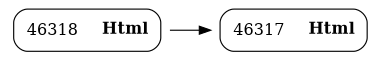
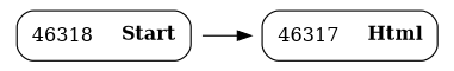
  digraph {
    rankdir=LR
    node [shape=none]
    n1 [label=<<TABLE border='1' cellspacing='0' cellpadding='10' style='rounded' ><TR><TD border='0'>46317</TD><TD border='0'><B>Html</B></TD></TR></TABLE>>]
-   n2 [label=<<TABLE border='1' cellspacing='0' cellpadding='10' style='rounded' ><TR><TD border='0'>46318</TD><TD border='0'><B>Html</B></TD></TR></TABLE>>]
+   n2 [label=<<TABLE border='1' cellspacing='0' cellpadding='10' style='rounded' ><TR><TD border='0'>46318</TD><TD border='0'><B>Start</B></TD></TR></TABLE>>]
    n2 -> n1 [weight=2]
  }
